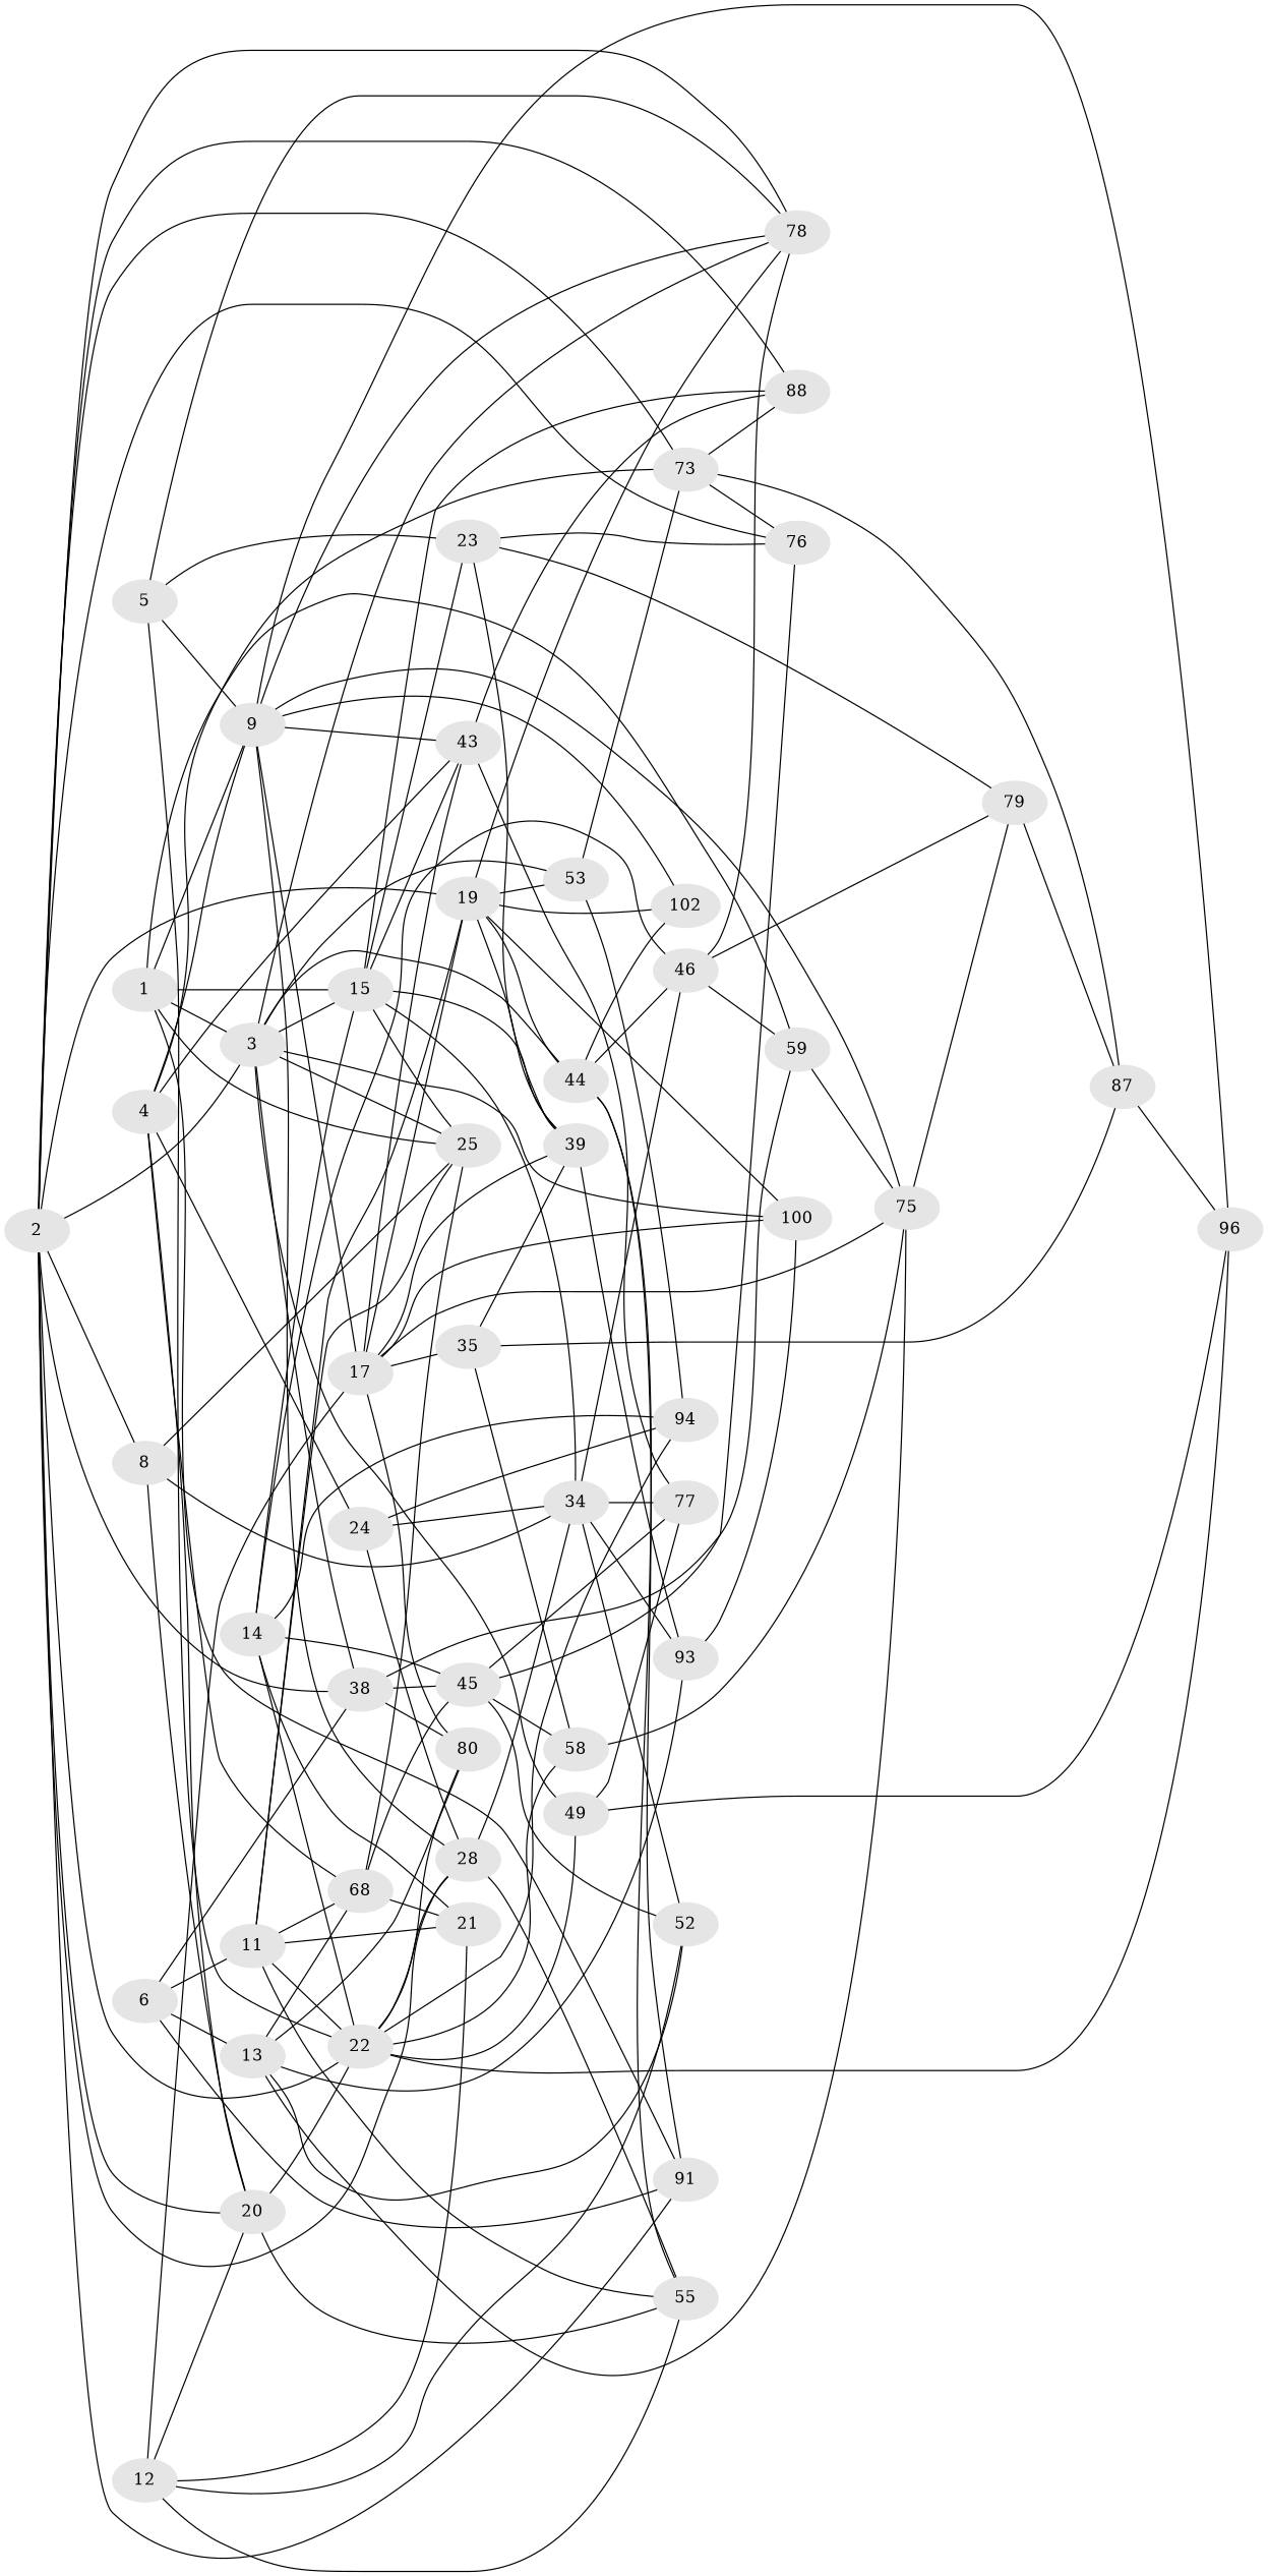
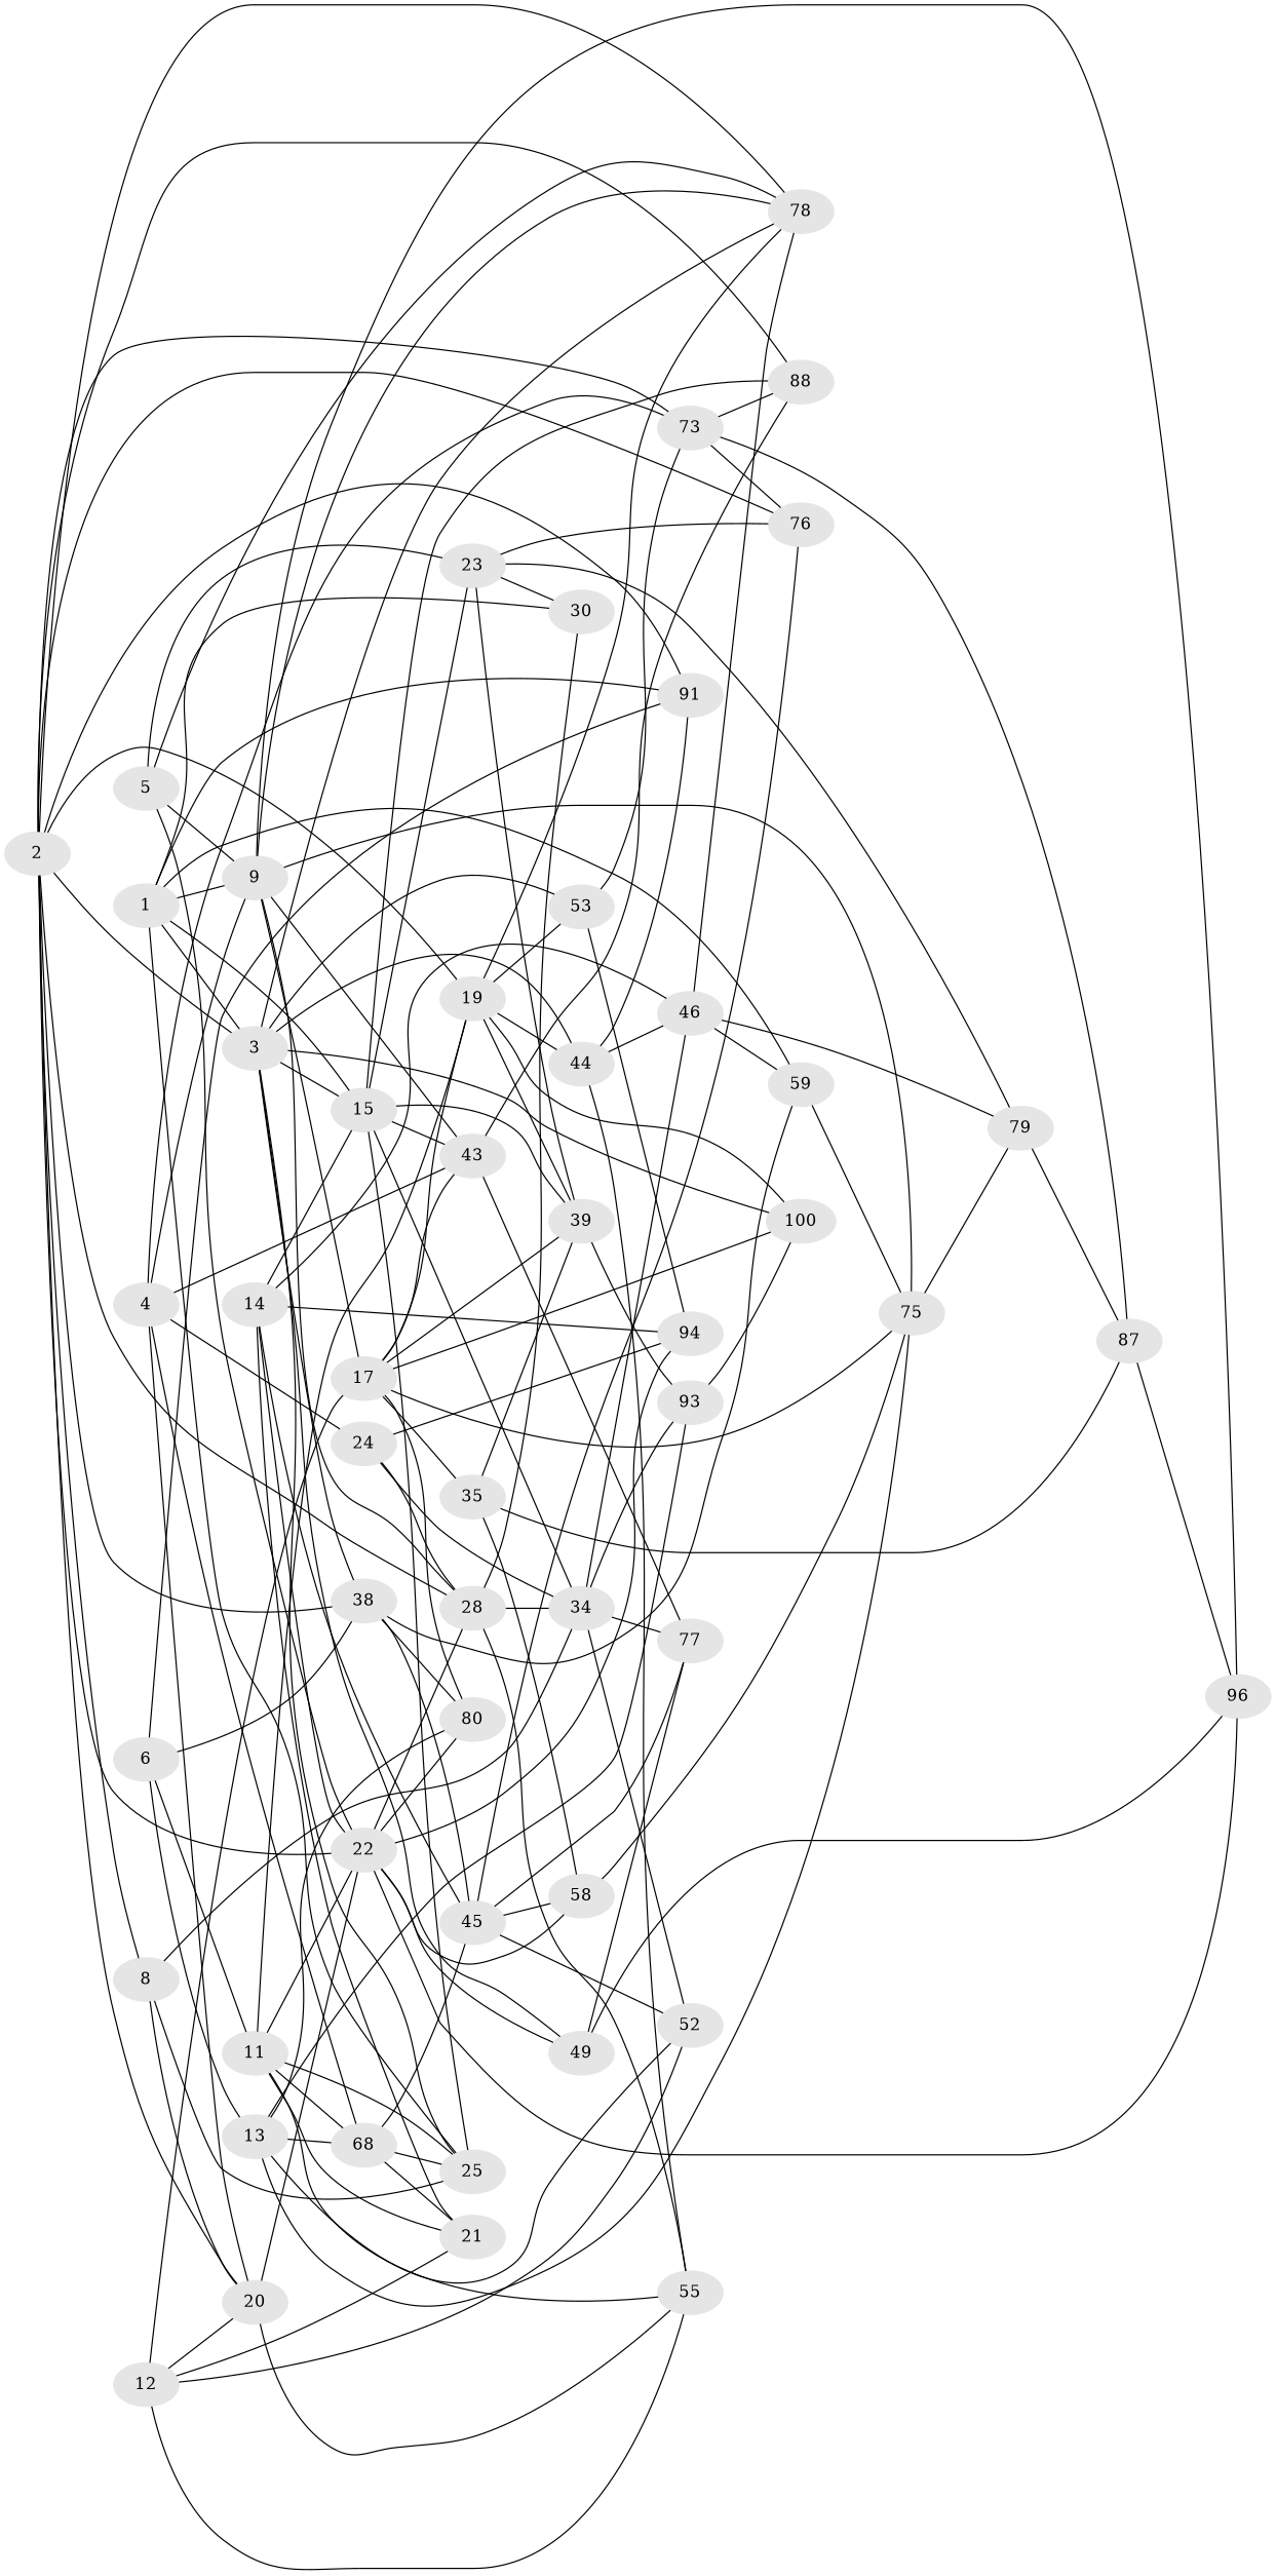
  graph {
    rankdir=LR
    node [color=gray90 style=filled]
    1 [super="+57+74"]
    3 [super="+107+7"]
    9 [super="+16"]
    15 [super="+64+26"]
    25 [super="+41"]
+   30
    59
    91
    38 [super="+65"]
    78 [super="+81"]
    44 [super="+82"]
    49
    53
    100
    28 [super="+32+56"]
    43 [super="+98"]
    17 [super="+29+67"]
    75 [super="+89"]
    96
-   102
    88
    23 [super="+95"]
    34 [super="+103+37"]
    39 [super="+90+101"]
    2 [super="+68+33+42"]
    8
    19 [super="+31+69"]
    20 [super="+61"]
    22 [super="+48+84"]
    73 [super="+99"]
    76
    55 [super="+85"]
    80
    94
    58
    45 [super="+47"]
    87
    46 [super="+51"]
    77
    4 [super="+10"]
    n41 [label=68 super="+86"]
    24
    21
    5
    79
    11 [super="+60+72"]
    6
    13 [super="+66"]
    52
    93
    35 [super="+63"]
    12 [super="+40"]
    14 [super="+92"]
    1 -- 3
    1 -- 9
    1 -- 15 [weight=2]
    1 -- 25
+   1 -- 30
    1 -- 59
    1 -- 91
    3 -- 15
    3 -- 25
    3 -- 38
    3 -- 78
    3 -- 44
    3 -- 49
    3 -- 53
    3 -- 100
    9 -- 78
    9 -- 28 [weight=2]
    9 -- 43
    9 -- 17 [weight=2]
    9 -- 75
    9 -- 96
-   9 -- 102
    15 -- 25
    15 -- 43
    15 -- 88
    15 -- 23
    15 -- 34
    15 -- 39
    59 -- 75
    38 -- 59
    38 -- 80
    38 -- 45
    44 -- 91
-   44 -- 102
    44 -- 55
    44 -- 46
    49 -- 96
    49 -- 77
    53 -- 73
    53 -- 94
+   28 -- 30
    28 -- 34
    28 -- 55
    43 -- 88
    43 -- 77
    17 -- 100
    17 -- 43
    17 -- 75
    17 -- 39
    17 -- 19
    17 -- 80
    17 -- 35
    75 -- 79
+   23 -- 30
    23 -- 39
    23 -- 76
    23 -- 79
    34 -- 46
    34 -- 77
    34 -- 52
    34 -- 93
    39 -- 93
    2 -- 3
    2 -- 91
    2 -- 38
    2 -- 78
    2 -- 28
    2 -- 88
    2 -- 8
    2 -- 19
    2 -- 20
    2 -- 22
    2 -- 73
    2 -- 76
    8 -- 25
    8 -- 34
    8 -- 20
    19 -- 78
    19 -- 44
    19 -- 53
    19 -- 100
-   19 -- 102 [weight=2]
    19 -- 39
    20 -- 22
    20 -- 55
    22 -- 49
    22 -- 28
    22 -- 96
    22 -- 80
    22 -- 94
    22 -- 58
    73 -- 88
    73 -- 76
    73 -- 87
    58 -- 75
    45 -- 76
    45 -- 58
    45 -- 77
    45 -- 52
    87 -- 96
    46 -- 59
    46 -- 78
    46 -- 79
    4 -- 9
    4 -- 43
    4 -- 20
    4 -- 73
    4 -- n41
    4 -- 24
    n41 -- 25
    n41 -- 45
    n41 -- 21
    24 -- 28
    24 -- 34
    24 -- 94
    5 -- 9
    5 -- 78
    5 -- 23
    5 -- 22
    79 -- 87
    11 -- 25
    11 -- 19
    11 -- 22
    11 -- 55 [weight=2]
    11 -- n41
    11 -- 21
    6 -- 91
    6 -- 38
    6 -- 11
    6 -- 13
    13 -- 75
    13 -- 80
    13 -- n41
    13 -- 52
    13 -- 93
    93 -- 100
    35 -- 39 [weight=3]
    35 -- 58
    35 -- 87
    12 -- 17
    12 -- 20
    12 -- 55
    12 -- 21
    12 -- 52
    14 -- 15
    14 -- 22
    14 -- 94
    14 -- 45
    14 -- 46
    14 -- 21
  }
